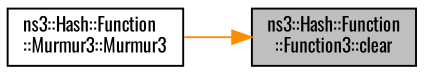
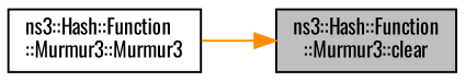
  digraph {
    rankdir=RL
    fontname=Oswald
    node [color=black fontname=Oswald fontsize=10 shape=record style=filled]
-   n1 [fillcolor=grey75 fontcolor=black height=0.2 label="ns3::Hash::Function\l::Function3::clear" width=0.4]
+   n1 [fillcolor=grey75 fontcolor=black height=0.2 label="ns3::Hash::Function\l::Murmur3::clear" width=0.4]
    n2 [fillcolor=white height=0.2 label="ns3::Hash::Function\l::Murmur3::Murmur3" width=0.4]
    n1 -> n2 [color=darkorange dir=back fontname=Oswald fontsize=10 labelfontname=Helvetica labelfontsize=10 style=solid]
  }
